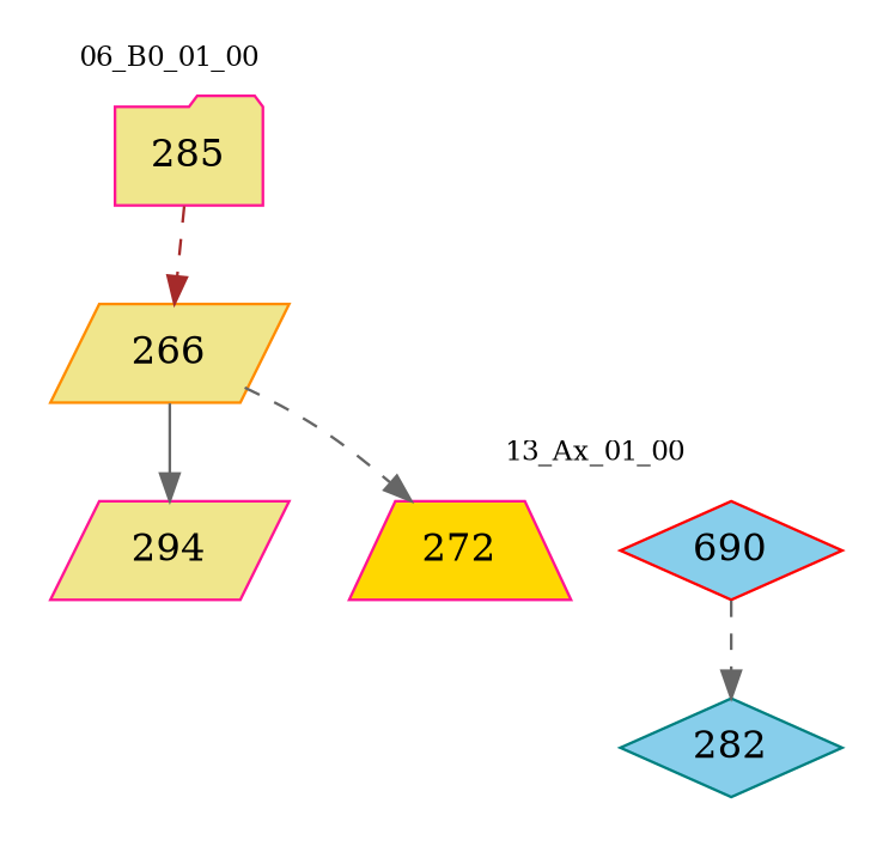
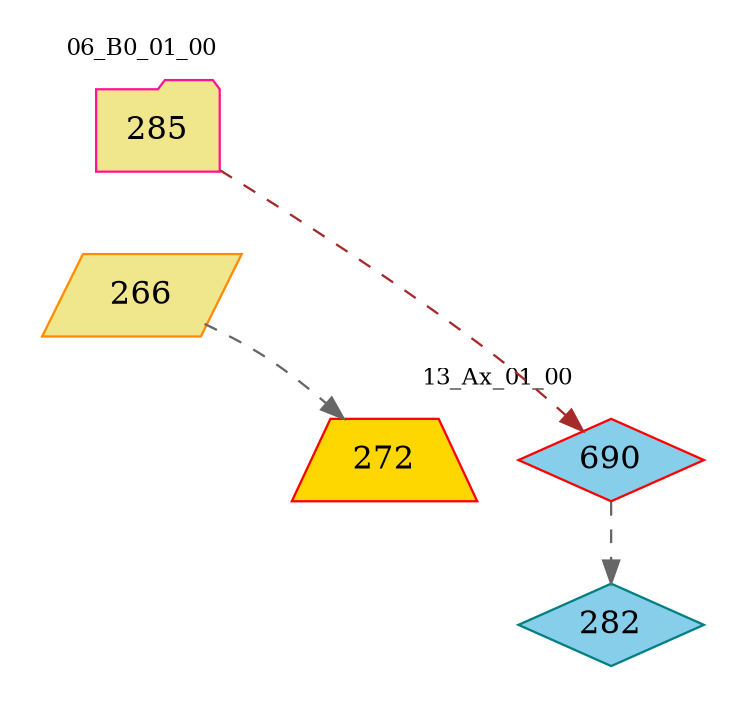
  digraph {
    node [color=red fillcolor=khaki shape=diamond style=filled]
    edge [color=gray40 style=dashed]
    n1 [fillcolor=skyblue label=690]
    n2 [color=teal fillcolor=skyblue label=282]
-   n3 [color=deeppink fillcolor=gold label=272 shape=trapezium]
+   n3 [fillcolor=gold label=272 shape=trapezium]
    n4 [color=deeppink label=285 shape=folder]
    n5 [color=darkorange label=266 shape=parallelogram]
-   n6 [color=deeppink label=294 shape=parallelogram]
    subgraph cluster_1 {
      color=white
      fontsize=10
      label="13_Ax_01_00"
      n1
      n2
      n3
    }
    subgraph cluster_2 {
      color=white
      fontsize=10
      label="06_B0_01_00"
      n4
      n5
-     n6
    }
    n1 -> n2
-   n4 -> n5 [color=brown]
+   n4 -> n1 [color=brown]
    n5 -> n3
-   n5 -> n6 [style=solid]
  }
